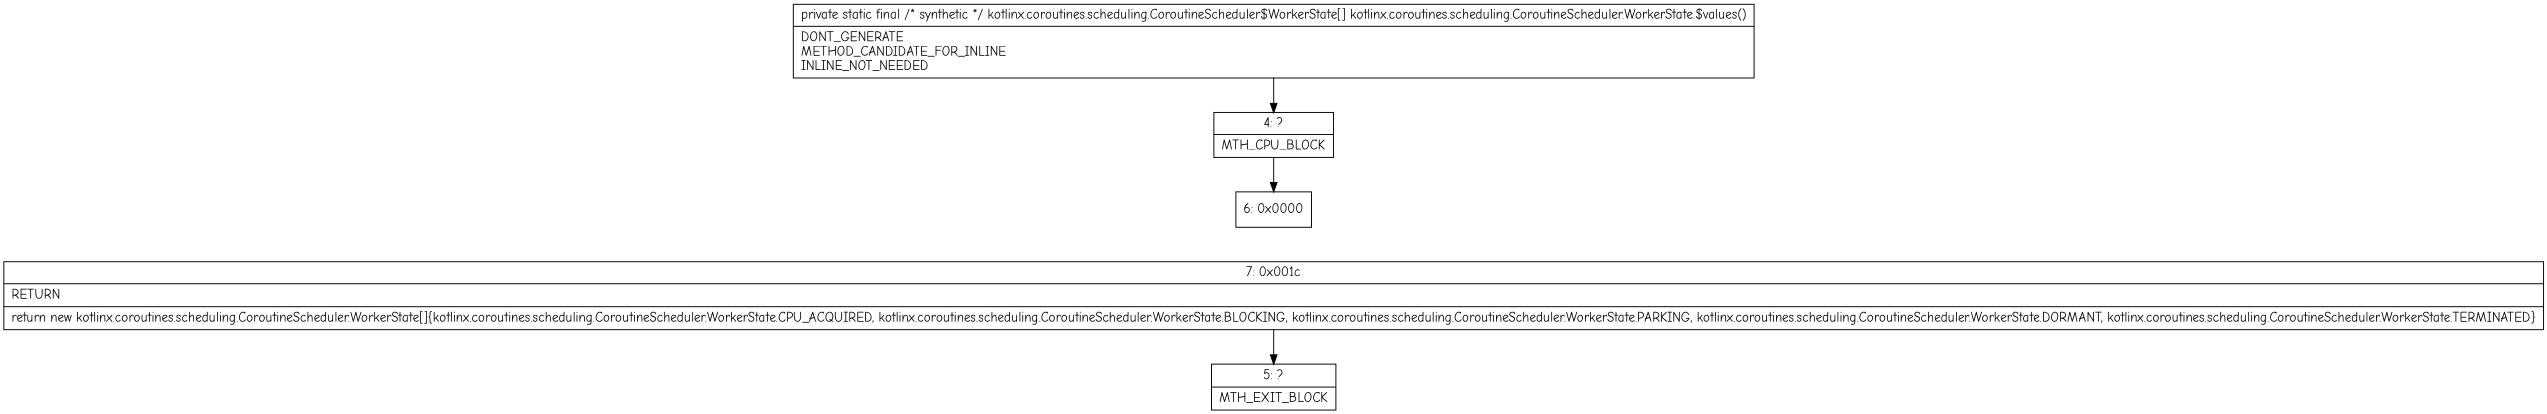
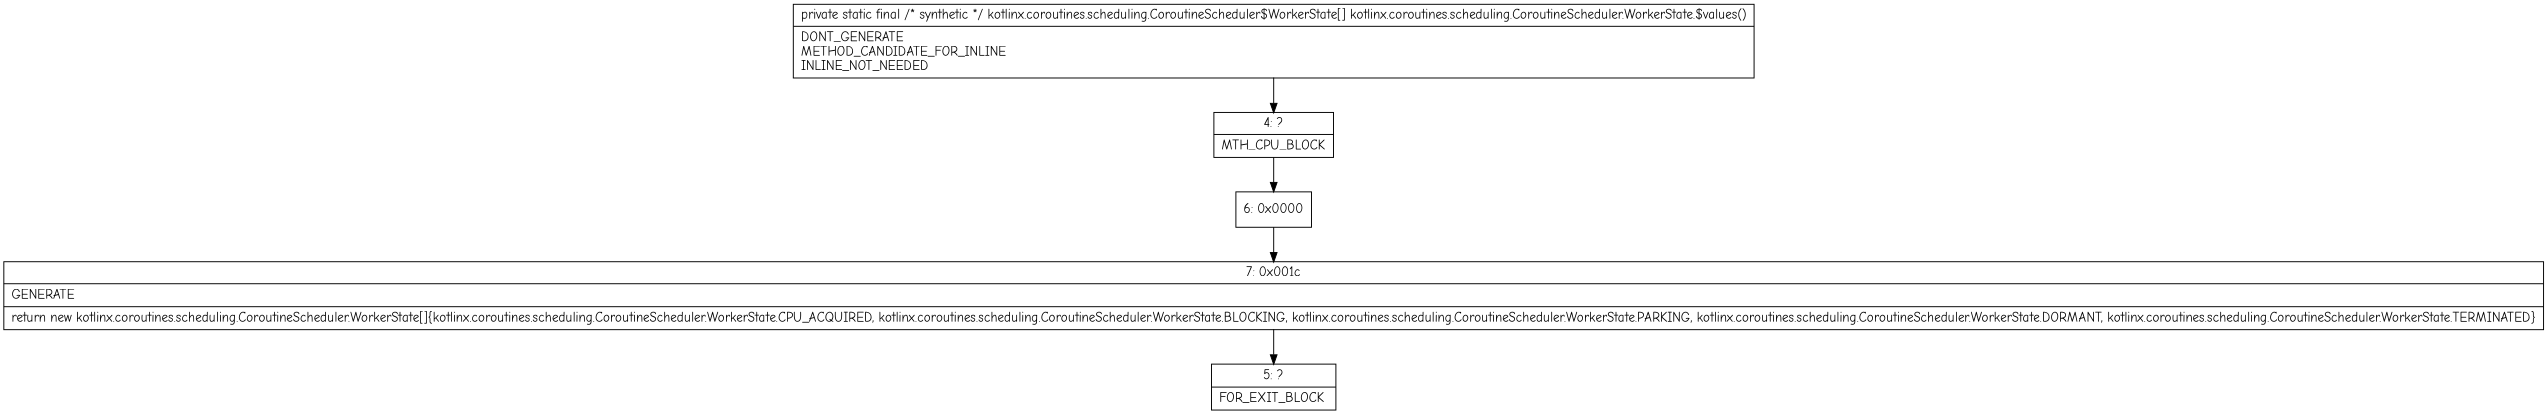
  digraph {
    fontname="Comic Neue"
    node [fontname="Comic Neue" shape=record]
    edge [fontname="Comic Neue"]
    n1 [label="{4\:\ ?|MTH_CPU_BLOCK\l}"]
    n2 [label="{6\:\ 0x0000}"]
-   n3 [label="{7\:\ 0x001c|RETURN\l|return new kotlinx.coroutines.scheduling.CoroutineScheduler.WorkerState[]\{kotlinx.coroutines.scheduling.CoroutineScheduler.WorkerState.CPU_ACQUIRED, kotlinx.coroutines.scheduling.CoroutineScheduler.WorkerState.BLOCKING, kotlinx.coroutines.scheduling.CoroutineScheduler.WorkerState.PARKING, kotlinx.coroutines.scheduling.CoroutineScheduler.WorkerState.DORMANT, kotlinx.coroutines.scheduling.CoroutineScheduler.WorkerState.TERMINATED\}\l}"]
-   n4 [label="{5\:\ ?|MTH_EXIT_BLOCK\l}"]
+   n3 [label="{7\:\ 0x001c|GENERATE\l|return new kotlinx.coroutines.scheduling.CoroutineScheduler.WorkerState[]\{kotlinx.coroutines.scheduling.CoroutineScheduler.WorkerState.CPU_ACQUIRED, kotlinx.coroutines.scheduling.CoroutineScheduler.WorkerState.BLOCKING, kotlinx.coroutines.scheduling.CoroutineScheduler.WorkerState.PARKING, kotlinx.coroutines.scheduling.CoroutineScheduler.WorkerState.DORMANT, kotlinx.coroutines.scheduling.CoroutineScheduler.WorkerState.TERMINATED\}\l}"]
+   n4 [label="{5\:\ ?|FOR_EXIT_BLOCK\l}"]
    n5 [label="{private static final \/* synthetic *\/ kotlinx.coroutines.scheduling.CoroutineScheduler$WorkerState[] kotlinx.coroutines.scheduling.CoroutineScheduler.WorkerState.$values()  | DONT_GENERATE\lMETHOD_CANDIDATE_FOR_INLINE\lINLINE_NOT_NEEDED\l}"]
    n1 -> n2
+   n2 -> n3
    n3 -> n4
    n5 -> n1
  }
